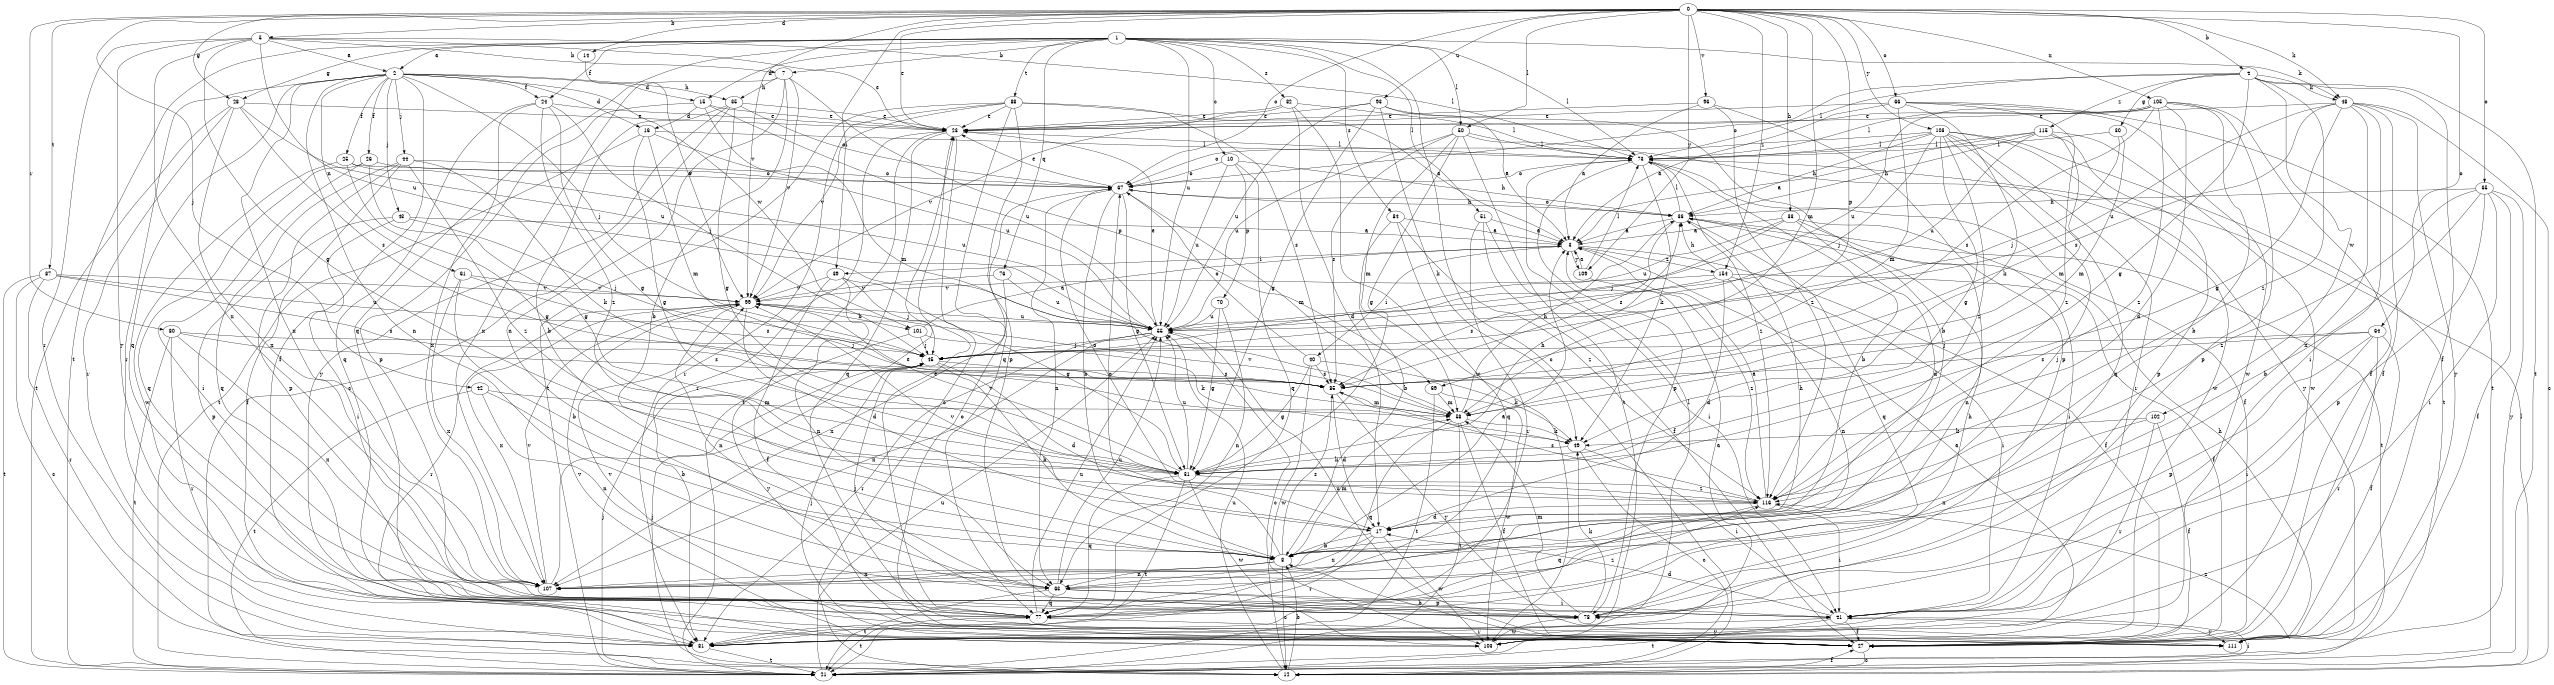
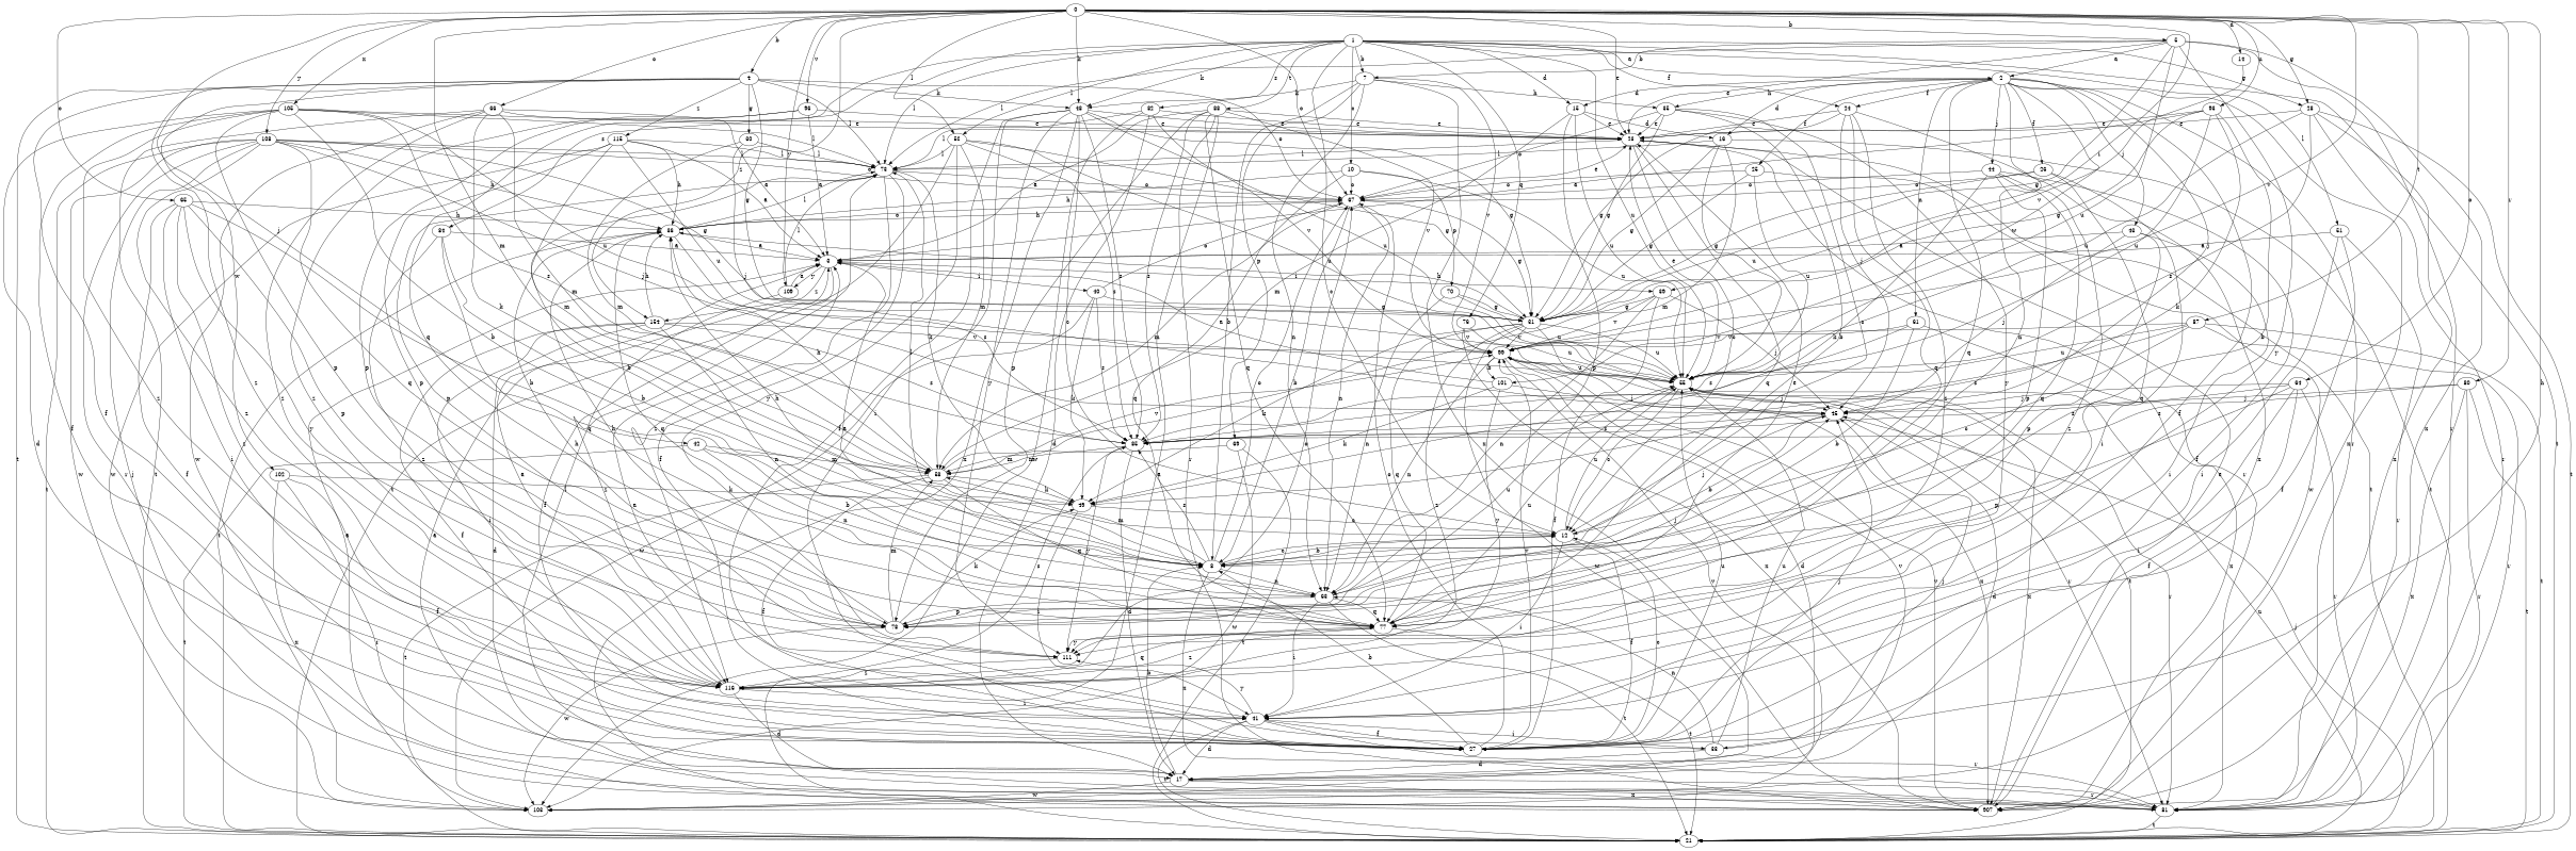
  strict digraph {
    0
    4
    5
    n4 [label=14]
    23
    28
    33
    39
    42
    48
    50
    58
    64
    65
    66
    67
    69
    80
    87
    93
    96
    99
    105
    108
    109
    n26 [label=154]
    n27 [label=73]
    n28 [label=21]
    27
    30
    31
    102
    115
    116
    2
    7
    n37 [label=55]
    81
-   107
+   107 [label=907]
    111
    12
    77
    85
    45
    63
    3
    41
    17
    8
    36
    49
    n52 [label=78]
    103
    101
    1
    10
    15
    24
    51
    76
    82
    84
    88
    16
    25
    26
    35
    43
    44
    61
    70
    40
    0 -> 4 [label=b]
    0 -> 5 [label=b]
    0 -> n4 [label=d]
    0 -> 23 [label=e]
    0 -> 28 [label=g]
    0 -> 33 [label=h]
    0 -> 39 [label=i]
    0 -> 42 [label=j]
    0 -> 48 [label=k]
    0 -> 50 [label=l]
    0 -> 58 [label=m]
    0 -> 64 [label=o]
    0 -> 65 [label=o]
    0 -> 66 [label=o]
    0 -> 67 [label=o]
-   0 -> 69 [label=p]
    0 -> 80 [label=r]
    0 -> 87 [label=t]
    0 -> 93 [label=u]
    0 -> 96 [label=v]
    0 -> 99 [label=v]
    0 -> 105 [label=x]
    0 -> 108 [label=y]
    0 -> 109 [label=y]
    0 -> n26 [label=z]
    4 -> 48 [label=k]
    4 -> 67 [label=o]
    4 -> n27 [label=l]
    4 -> n28 [label=t]
    4 -> 27 [label=f]
    4 -> 30 [label=g]
    4 -> 31 [label=g]
    4 -> 102 [label=w]
    4 -> 115 [label=z]
    4 -> 116 [label=z]
    5 -> 23 [label=e]
    5 -> n27 [label=l]
    5 -> 31 [label=g]
    5 -> 2 [label=a]
    5 -> 7 [label=b]
    5 -> n37 [label=u]
    5 -> 81 [label=r]
    5 -> 107 [label=x]
    5 -> 111 [label=y]
    n4 -> 99 [label=v]
    23 -> n27 [label=l]
    23 -> n28 [label=t]
    23 -> 81 [label=r]
    23 -> 12 [label=c]
    23 -> 77 [label=q]
    28 -> 23 [label=e]
    28 -> n28 [label=t]
    28 -> n37 [label=u]
    28 -> 81 [label=r]
    28 -> 107 [label=x]
    28 -> 85 [label=s]
    33 -> n37 [label=u]
    33 -> 45 [label=j]
    33 -> 63 [label=n]
    33 -> 3 [label=a]
-   33 -> 41 [label=i]
+   41 -> 33 [label=i]
    33 -> 17 [label=d]
    39 -> 99 [label=v]
    39 -> 27 [label=f]
    39 -> 31 [label=g]
    39 -> 45 [label=j]
    39 -> 63 [label=n]
    42 -> 58 [label=m]
    42 -> n28 [label=t]
    42 -> 63 [label=n]
    42 -> 8 [label=b]
    48 -> 23 [label=e]
    48 -> 27 [label=f]
    48 -> 31 [label=g]
    48 -> n37 [label=u]
    48 -> 107 [label=x]
    48 -> 111 [label=y]
    48 -> 12 [label=c]
    48 -> 85 [label=s]
    48 -> 41 [label=i]
    50 -> 58 [label=m]
    50 -> n27 [label=l]
    50 -> n28 [label=t]
    50 -> 31 [label=g]
    50 -> n37 [label=u]
    50 -> 111 [label=y]
    50 -> 85 [label=s]
    58 -> 99 [label=v]
    58 -> n28 [label=t]
    58 -> 27 [label=f]
    58 -> 77 [label=q]
    58 -> 36 [label=h]
    58 -> 49 [label=k]
    64 -> 27 [label=f]
    64 -> 81 [label=r]
    64 -> 85 [label=s]
    64 -> 45 [label=j]
    64 -> 41 [label=i]
    64 -> n52 [label=p]
    65 -> 27 [label=f]
    65 -> 116 [label=z]
    65 -> 111 [label=y]
    65 -> 41 [label=i]
    65 -> 8 [label=b]
    65 -> 36 [label=h]
    65 -> n52 [label=p]
    66 -> 23 [label=e]
    66 -> 58 [label=m]
    66 -> n28 [label=t]
    66 -> 116 [label=z]
    66 -> 3 [label=a]
    66 -> 49 [label=k]
    66 -> 103 [label=w]
    67 -> 23 [label=e]
    67 -> 58 [label=m]
    67 -> 31 [label=g]
    67 -> 63 [label=n]
    67 -> 8 [label=b]
    67 -> 36 [label=h]
    69 -> 58 [label=m]
    69 -> n28 [label=t]
    69 -> 103 [label=w]
    80 -> n28 [label=t]
    80 -> 81 [label=r]
    80 -> 107 [label=x]
    80 -> 85 [label=s]
    80 -> 45 [label=j]
    87 -> 99 [label=v]
    87 -> n28 [label=t]
    87 -> n37 [label=u]
    87 -> 81 [label=r]
    87 -> 12 [label=c]
    87 -> 85 [label=s]
    93 -> 23 [label=e]
    93 -> 31 [label=g]
    93 -> n37 [label=u]
    93 -> 3 [label=a]
    93 -> 8 [label=b]
    93 -> 49 [label=k]
    96 -> 23 [label=e]
    96 -> 116 [label=z]
    96 -> 3 [label=a]
    96 -> n52 [label=p]
    99 -> n37 [label=u]
    99 -> 81 [label=r]
    99 -> 107 [label=x]
    99 -> 63 [label=n]
    99 -> 17 [label=d]
    99 -> 101 [label=b]
    105 -> 23 [label=e]
    105 -> n27 [label=l]
    105 -> 27 [label=f]
    105 -> 116 [label=z]
    105 -> n37 [label=u]
    105 -> 85 [label=s]
    105 -> 17 [label=d]
    105 -> 8 [label=b]
    105 -> n52 [label=p]
    108 -> 67 [label=o]
    108 -> n27 [label=l]
    108 -> n28 [label=t]
    108 -> 31 [label=g]
    108 -> 116 [label=z]
    108 -> 81 [label=r]
    108 -> 107 [label=j]
    108 -> 77 [label=q]
    108 -> 45 [label=j]
    108 -> 36 [label=h]
    108 -> 103 [label=w]
    109 -> n27 [label=l]
    109 -> 116 [label=z]
    109 -> 3 [label=a]
    n26 -> 99 [label=v]
    n26 -> 27 [label=f]
    n26 -> 85 [label=s]
    n26 -> 63 [label=n]
    n26 -> 41 [label=i]
    n26 -> 17 [label=d]
    n26 -> 36 [label=h]
    n27 -> 67 [label=o]
    n27 -> 27 [label=f]
    n27 -> 116 [label=z]
    n27 -> 8 [label=b]
    n27 -> 49 [label=k]
    n27 -> n52 [label=p]
    n28 -> n37 [label=u]
    n28 -> 45 [label=j]
    27 -> 67 [label=o]
    27 -> 99 [label=v]
    27 -> n37 [label=u]
    27 -> 12 [label=c]
    27 -> 45 [label=j]
    27 -> 8 [label=b]
    30 -> 58 [label=m]
    30 -> n27 [label=l]
    30 -> 45 [label=j]
    31 -> 99 [label=v]
    31 -> n28 [label=t]
    31 -> 116 [label=z]
    31 -> n37 [label=u]
    31 -> 77 [label=q]
    31 -> 36 [label=h]
-   49 -> 31 [label=k]
+   31 -> 49 [label=k]
    31 -> 103 [label=w]
    102 -> 27 [label=f]
    102 -> 81 [label=r]
    102 -> 107 [label=x]
    102 -> 49 [label=k]
    115 -> 58 [label=m]
    115 -> n27 [label=l]
    115 -> n37 [label=u]
    115 -> 3 [label=a]
    115 -> 36 [label=h]
    115 -> n52 [label=p]
    115 -> 103 [label=w]
    116 -> 67 [label=o]
    116 -> 77 [label=q]
    116 -> 85 [label=s]
    116 -> 3 [label=a]
    116 -> 41 [label=i]
    116 -> 17 [label=d]
    2 -> 27 [label=f]
    2 -> 81 [label=r]
    2 -> 107 [label=x]
    2 -> 77 [label=q]
    2 -> 45 [label=j]
    2 -> 63 [label=n]
    2 -> 101 [label=w]
    2 -> 15 [label=d]
    2 -> 24 [label=f]
    2 -> 16 [label=d]
    2 -> 25 [label=f]
    2 -> 26 [label=f]
    2 -> 35 [label=h]
    2 -> 43 [label=j]
    2 -> 44 [label=j]
    2 -> 61 [label=n]
+   7 -> 48 [label=k]
    7 -> 69 [label=p]
    7 -> 99 [label=v]
    7 -> 107 [label=x]
    7 -> 63 [label=n]
    7 -> 8 [label=b]
    7 -> 35 [label=h]
    n37 -> 23 [label=e]
    n37 -> 81 [label=r]
    n37 -> 107 [label=x]
    n37 -> 12 [label=c]
    n37 -> 45 [label=j]
    81 -> n27 [label=l]
    81 -> n28 [label=t]
    81 -> 3 [label=a]
    107 -> 23 [label=e]
    107 -> 99 [label=v]
    111 -> 116 [label=z]
    111 -> 36 [label=h]
    12 -> n27 [label=l]
    12 -> 27 [label=f]
    12 -> n37 [label=u]
    12 -> 45 [label=j]
    12 -> 41 [label=i]
    12 -> 8 [label=b]
    77 -> 23 [label=e]
    77 -> n28 [label=t]
    77 -> 116 [label=z]
    77 -> n37 [label=u]
    77 -> 111 [label=y]
    85 -> 58 [label=m]
    85 -> 111 [label=y]
    85 -> 17 [label=d]
    45 -> 85 [label=s]
    45 -> 17 [label=d]
    45 -> 8 [label=b]
    63 -> n28 [label=t]
    63 -> n37 [label=u]
    63 -> 77 [label=q]
    63 -> 3 [label=a]
    63 -> 41 [label=i]
    63 -> n52 [label=p]
    3 -> 39 [label=i]
    3 -> 109 [label=y]
    3 -> n26 [label=z]
    3 -> 27 [label=f]
    3 -> 40 [label=i]
    41 -> n28 [label=t]
    41 -> 27 [label=f]
    41 -> 81 [label=r]
    41 -> 111 [label=y]
    41 -> 17 [label=d]
    17 -> 99 [label=v]
    17 -> 81 [label=r]
    17 -> 107 [label=x]
    17 -> 8 [label=b]
    17 -> 103 [label=w]
    8 -> 58 [label=m]
    8 -> 67 [label=o]
    8 -> 107 [label=x]
    8 -> 12 [label=c]
    8 -> 85 [label=s]
    8 -> 63 [label=n]
    8 -> 36 [label=h]
    36 -> 67 [label=o]
    36 -> n27 [label=l]
    36 -> n28 [label=t]
    36 -> 77 [label=q]
    36 -> 85 [label=s]
    36 -> 3 [label=a]
    49 -> 12 [label=c]
    49 -> 41 [label=i]
    n52 -> 58 [label=m]
    n52 -> 45 [label=j]
    n52 -> 36 [label=h]
    n52 -> 49 [label=k]
    n52 -> 103 [label=w]
    103 -> 99 [label=v]
    103 -> 3 [label=a]
    101 -> 111 [label=y]
    101 -> 45 [label=j]
    101 -> 3 [label=a]
    101 -> 49 [label=k]
    1 -> 28 [label=g]
    1 -> 48 [label=k]
    1 -> 50 [label=l]
    1 -> n27 [label=l]
    1 -> n28 [label=t]
    1 -> 2 [label=a]
    1 -> 7 [label=b]
    1 -> n37 [label=u]
    1 -> 12 [label=c]
    1 -> 77 [label=q]
    1 -> 10 [label=c]
    1 -> 15 [label=d]
    1 -> 24 [label=f]
    1 -> 51 [label=l]
    1 -> 76 [label=q]
    1 -> 82 [label=s]
    1 -> 84 [label=s]
    1 -> 88 [label=t]
    10 -> 67 [label=o]
    10 -> n37 [label=u]
    10 -> 77 [label=q]
    10 -> 36 [label=h]
    10 -> 70 [label=p]
    15 -> 23 [label=e]
    15 -> 58 [label=m]
    15 -> n37 [label=u]
    15 -> n52 [label=p]
    15 -> 16 [label=d]
    24 -> 23 [label=e]
    24 -> 31 [label=g]
    24 -> 116 [label=z]
    24 -> 107 [label=x]
    24 -> 77 [label=q]
    24 -> 45 [label=j]
    51 -> 27 [label=f]
    51 -> 81 [label=r]
    51 -> 3 [label=a]
    51 -> 41 [label=i]
    76 -> 99 [label=v]
    76 -> n37 [label=u]
    76 -> 107 [label=x]
    82 -> 23 [label=e]
    82 -> 99 [label=v]
    82 -> n27 [label=l]
    82 -> 17 [label=d]
    82 -> 103 [label=w]
    84 -> 116 [label=z]
    84 -> 77 [label=q]
    84 -> 3 [label=a]
    84 -> 8 [label=b]
    88 -> 23 [label=e]
    88 -> 99 [label=v]
-   88 -> n28 [label=t]
+   88 -> n28 [label=a]
    88 -> 81 [label=r]
    88 -> 77 [label=q]
    88 -> 85 [label=s]
    88 -> 3 [label=a]
    88 -> n52 [label=p]
    16 -> 58 [label=m]
    16 -> n27 [label=l]
    16 -> n28 [label=t]
    16 -> 31 [label=g]
    16 -> n37 [label=u]
    25 -> 67 [label=o]
    25 -> 31 [label=g]
    25 -> n37 [label=u]
    25 -> 103 [label=w]
    26 -> 67 [label=o]
    26 -> 31 [label=g]
    26 -> 77 [label=q]
    26 -> 41 [label=i]
    35 -> 23 [label=e]
    35 -> 67 [label=o]
    35 -> 31 [label=g]
    35 -> 111 [label=y]
    35 -> 12 [label=c]
    35 -> 8 [label=b]
    43 -> 45 [label=j]
    43 -> 3 [label=a]
    43 -> 41 [label=i]
    43 -> n52 [label=p]
    44 -> 67 [label=o]
    44 -> 27 [label=f]
    44 -> 116 [label=z]
    44 -> 77 [label=q]
    44 -> 49 [label=k]
    44 -> n52 [label=p]
    61 -> 99 [label=v]
    61 -> 107 [label=x]
    61 -> 85 [label=s]
    61 -> 8 [label=b]
    70 -> 31 [label=g]
    70 -> n37 [label=u]
    70 -> 63 [label=n]
    40 -> 67 [label=o]
    40 -> 31 [label=g]
    40 -> 85 [label=s]
    40 -> 49 [label=k]
    40 -> 103 [label=w]
  }
